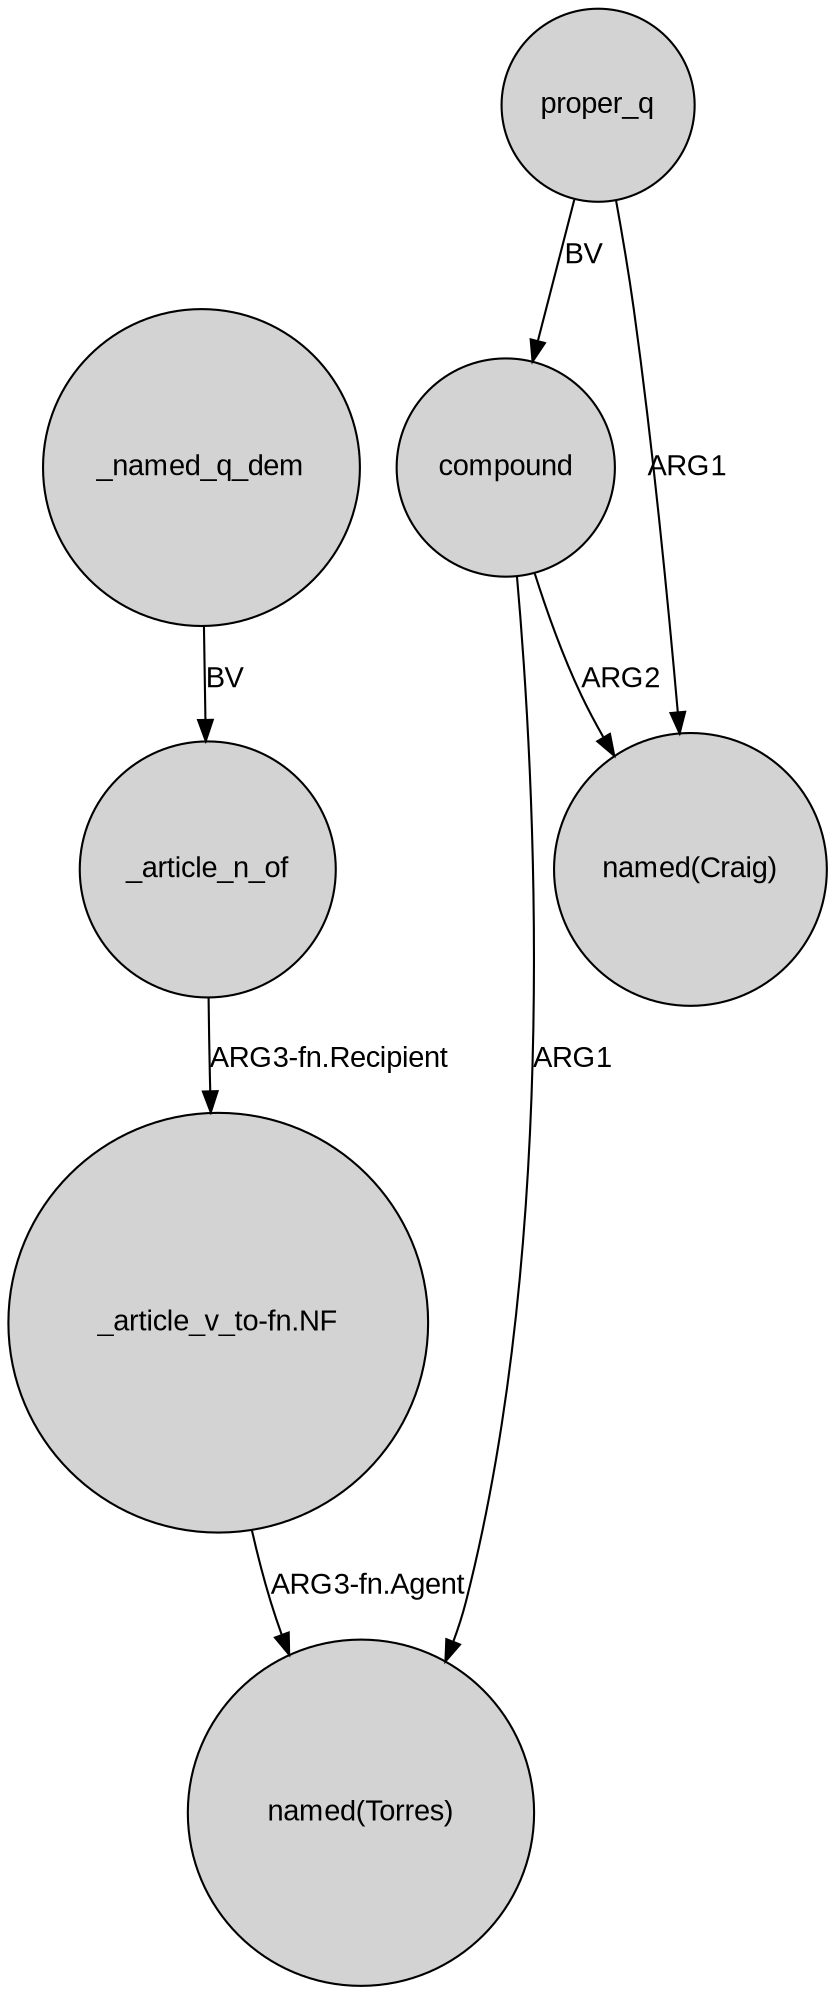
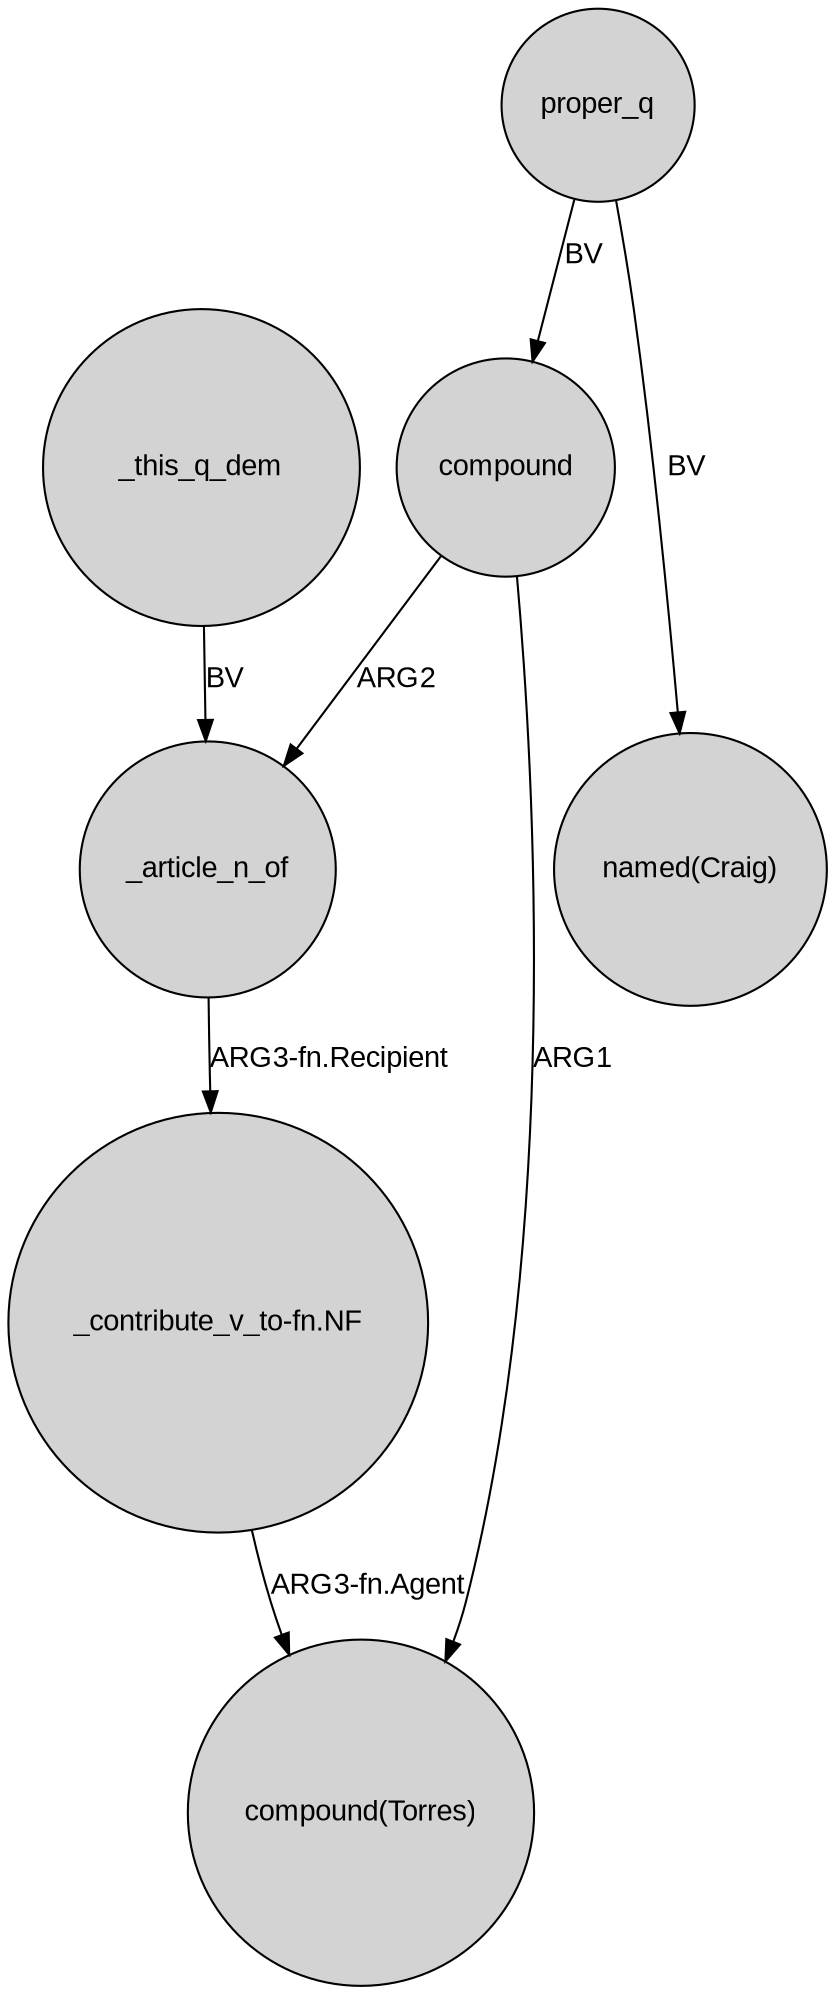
  digraph {
    fontname="Liberation Sans"
    node [fontname="Liberation Sans" shape=circle style=filled]
    edge [fontname="Liberation Sans"]
-   _this_q_dem [label=_named_q_dem]
+   _this_q_dem
    _article_n_of
-   "_contribute_v_to-fn.NF" [label="_article_v_to-fn.NF"]
-   "named(Torres)"
+   "_contribute_v_to-fn.NF"
+   "named(Torres)" [label="compound(Torres)"]
    proper_q
    "named(Craig)"
    compound
    _this_q_dem -> _article_n_of [label=BV]
    _article_n_of -> "_contribute_v_to-fn.NF" [label="ARG3-fn.Recipient"]
    "_contribute_v_to-fn.NF" -> "named(Torres)" [label="ARG3-fn.Agent"]
-   proper_q -> "named(Craig)" [label=ARG1]
+   proper_q -> "named(Craig)" [label=BV]
    proper_q -> compound [label=BV]
    compound -> "named(Torres)" [label=ARG1]
-   compound -> "named(Craig)" [label=ARG2]
+   compound -> _article_n_of [label=ARG2]
  }
